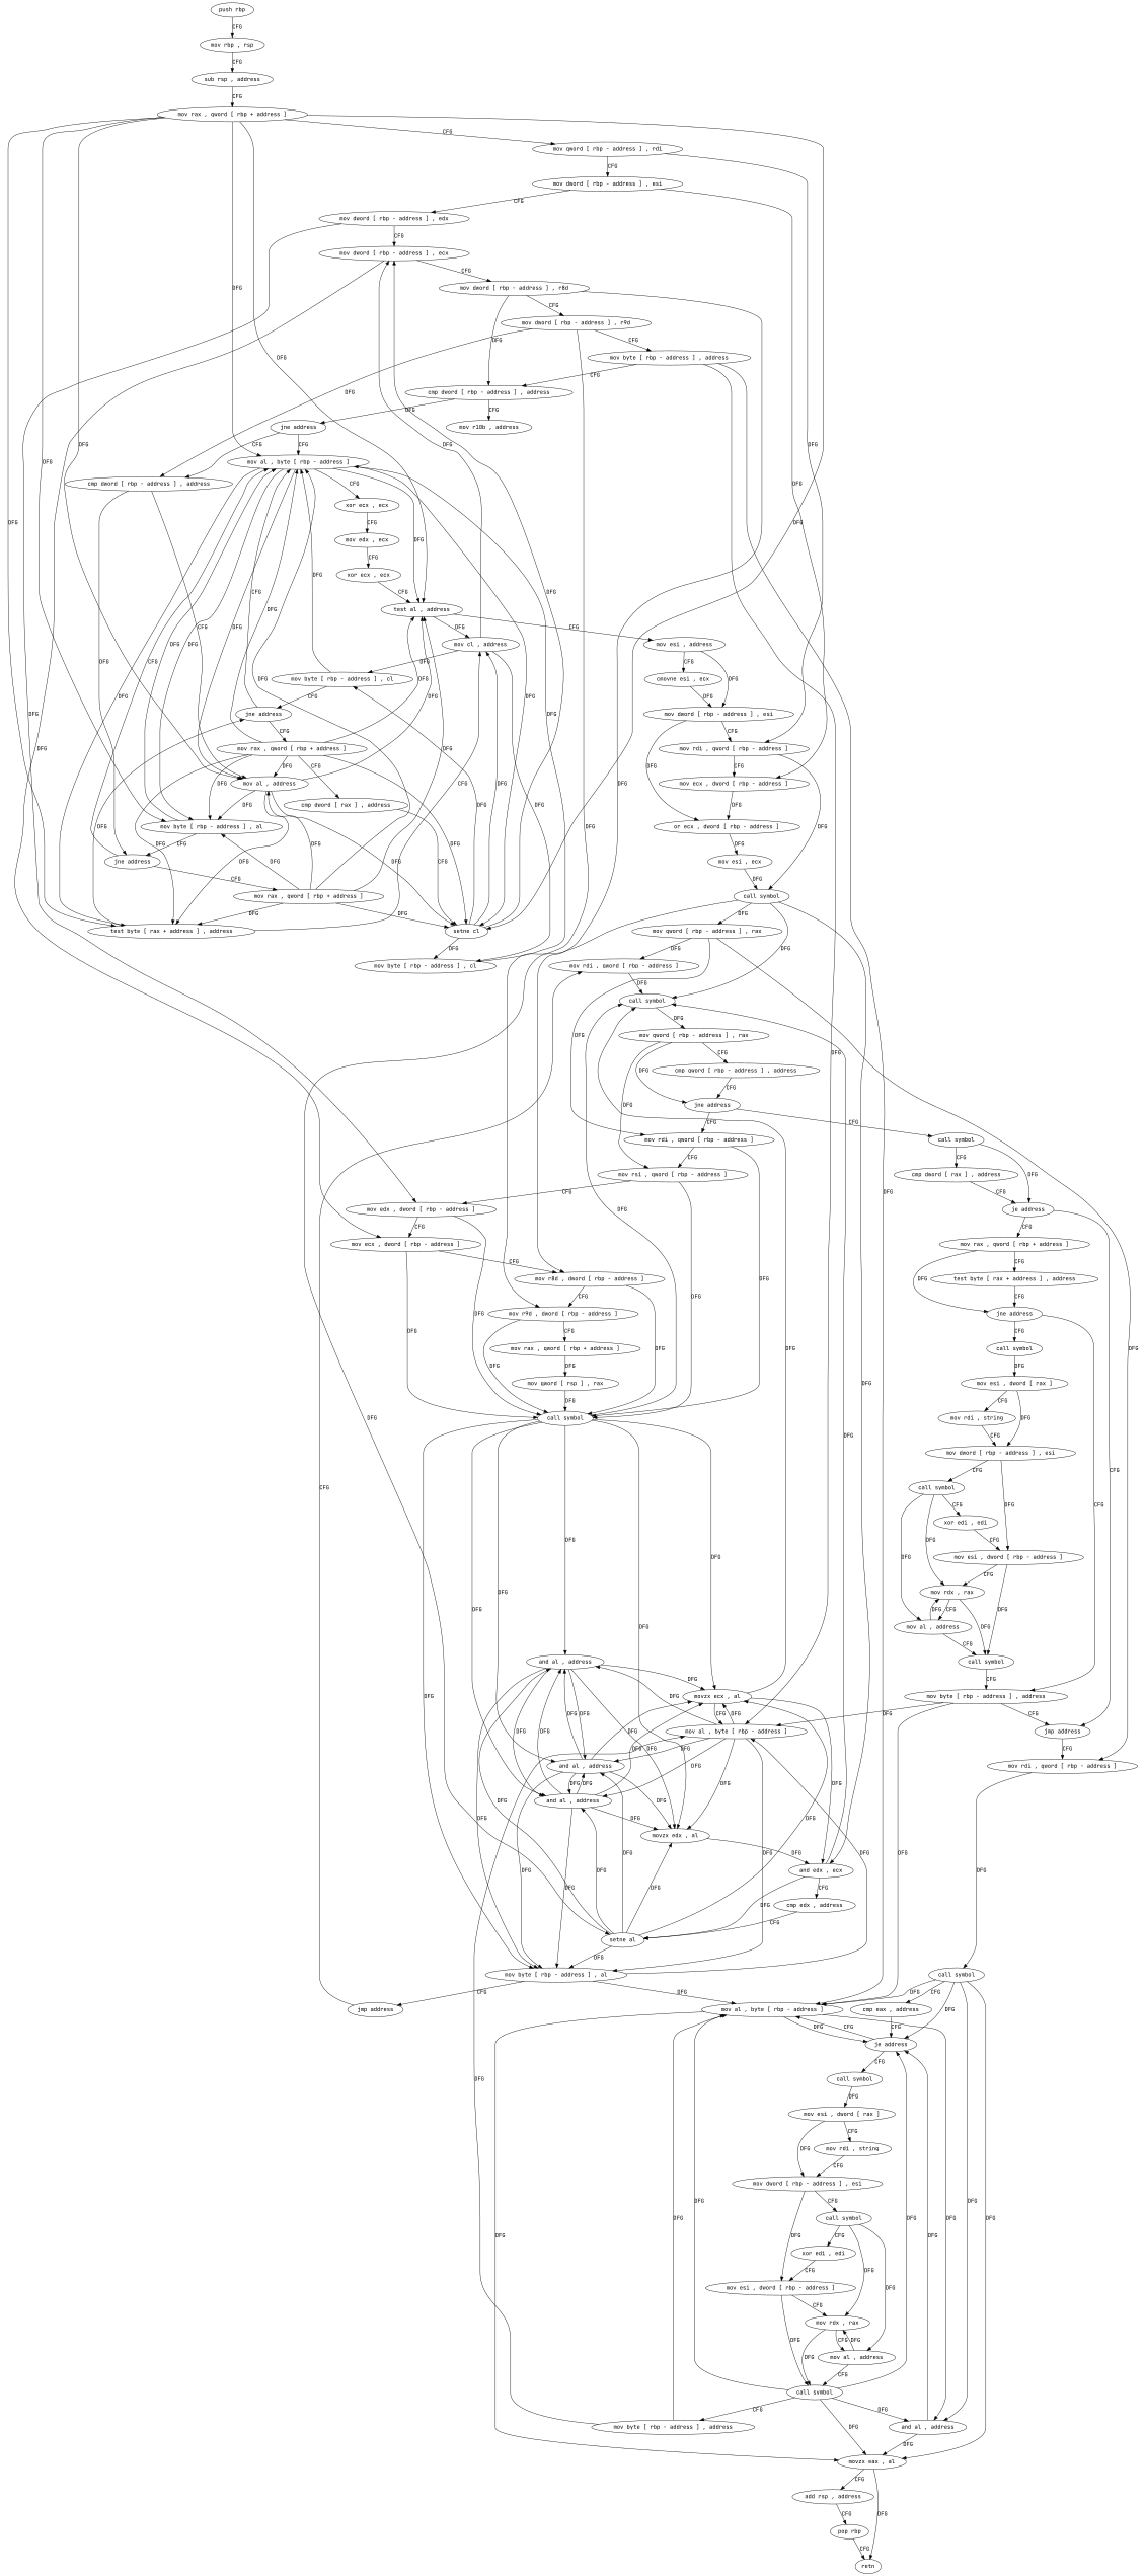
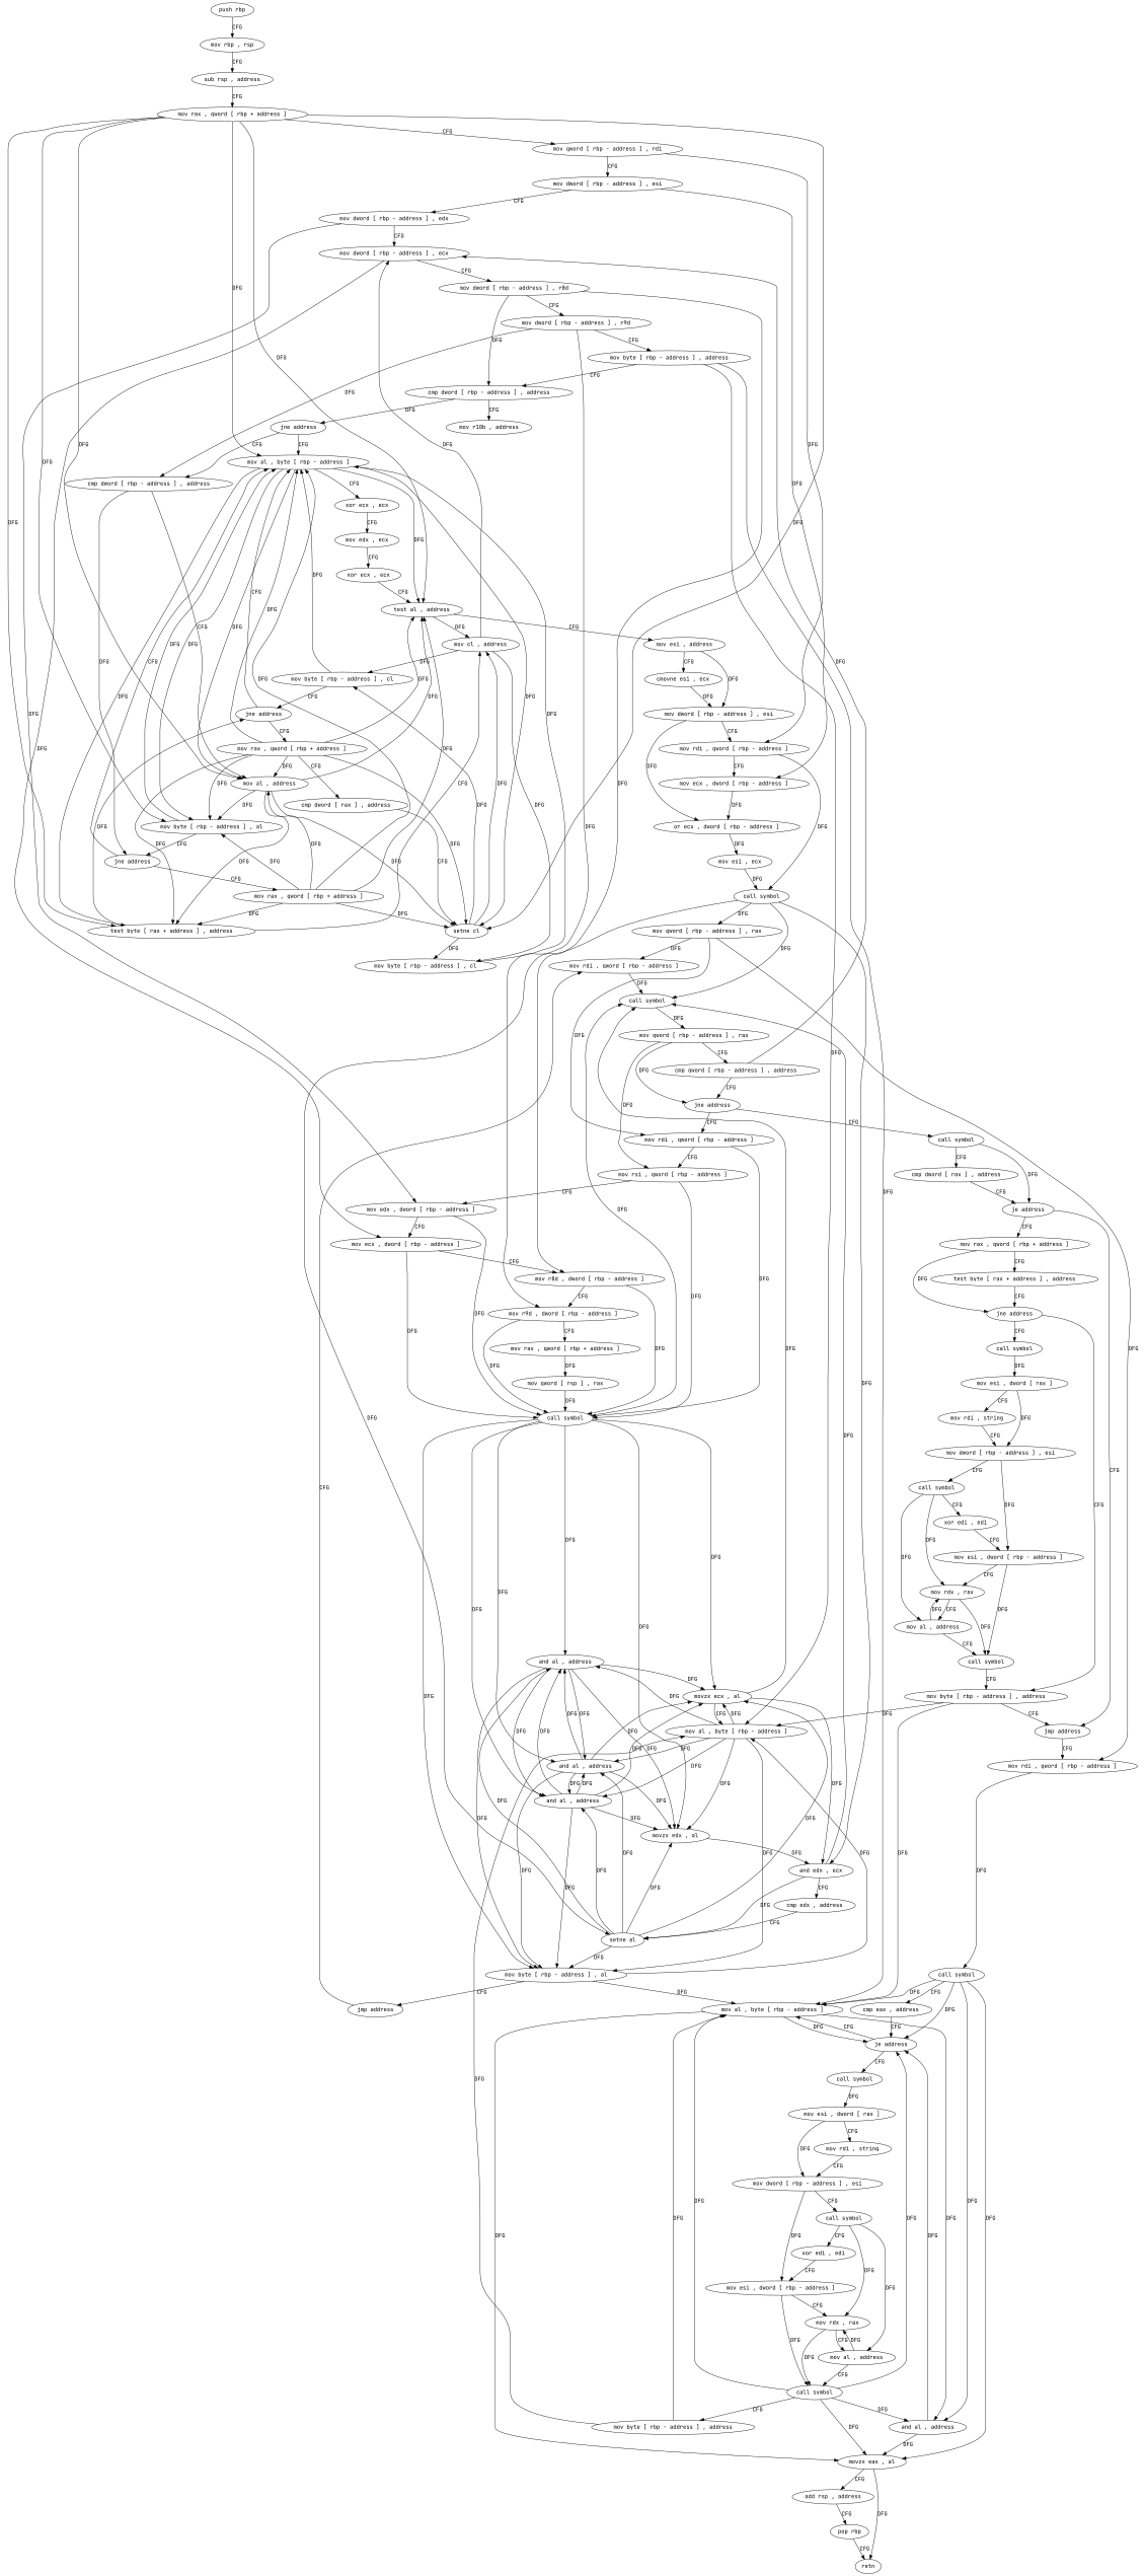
  digraph {
    fontname="JetBrains Mono"
    node [fontname="JetBrains Mono"]
    edge [fontname="JetBrains Mono"]
    n1 [label="push rbp"]
    n2 [label="mov rbp , rsp"]
    n3 [label="sub rsp , address"]
    n4 [label="mov rax , qword [ rbp + address ]"]
    n5 [label="mov qword [ rbp - address ] , rdi"]
    n6 [label="mov al , byte [ rbp - address ]"]
    n7 [label="test al , address"]
    n8 [label="mov al , address"]
    n9 [label="mov byte [ rbp - address ] , al"]
    n10 [label="test byte [ rax + address ] , address"]
    n11 [label="setne cl"]
    n12 [label="mov dword [ rbp - address ] , esi"]
    n13 [label="mov rdi , qword [ rbp - address ]"]
    n14 [label="xor ecx , ecx"]
    n15 [label="mov esi , address"]
    n16 [label="mov cl , address"]
    n17 [label="jne address"]
    n18 [label="jne address"]
    n19 [label="mov dword [ rbp - address ] , ecx"]
    n20 [label="mov byte [ rbp - address ] , cl"]
    n21 [label="mov byte [ rbp - address ] , cl"]
    n22 [label="mov dword [ rbp - address ] , edx"]
    n23 [label="mov ecx , dword [ rbp - address ]"]
    n24 [label="call symbol"]
    n25 [label="mov edx , dword [ rbp - address ]"]
    n26 [label="or ecx , dword [ rbp - address ]"]
    n27 [label="mov dword [ rbp - address ] , r8d"]
    n28 [label="mov ecx , dword [ rbp - address ]"]
    n29 [label="call symbol"]
    n30 [label="mov dword [ rbp - address ] , r9d"]
    n31 [label="cmp dword [ rbp - address ] , address"]
    n32 [label="mov r8d , dword [ rbp - address ]"]
    n33 [label="mov byte [ rbp - address ] , address"]
    n34 [label="cmp dword [ rbp - address ] , address"]
    n35 [label="mov r9d , dword [ rbp - address ]"]
    n36 [label="mov r10b , address"]
    n37 [label="jne address"]
    n38 [label="mov al , byte [ rbp - address ]"]
    n39 [label="mov al , byte [ rbp - address ]"]
    n40 [label="mov rax , qword [ rbp + address ]"]
    n41 [label="and al , address"]
    n42 [label="movzx ecx , al"]
    n43 [label="and al , address"]
    n44 [label="movzx edx , al"]
    n45 [label="and al , address"]
    n46 [label="mov byte [ rbp - address ] , al"]
    n47 [label="je address"]
    n48 [label="and al , address"]
    n49 [label="movzx eax , al"]
    n50 [label="mov edx , ecx"]
    n51 [label="mov rax , qword [ rbp + address ]"]
    n52 [label="xor ecx , ecx"]
    n53 [label="cmovne esi , ecx"]
    n54 [label="mov dword [ rbp - address ] , esi"]
    n55 [label="mov esi , ecx"]
    n56 [label="mov qword [ rbp - address ] , rax"]
    n57 [label="and edx , ecx"]
    n58 [label="setne al"]
    n59 [label="call symbol"]
    n60 [label="mov rdi , qword [ rbp - address ]"]
    n61 [label="mov rdi , qword [ rbp - address ]"]
    n62 [label="mov rdi , qword [ rbp - address ]"]
    n63 [label="cmp edx , address"]
    n64 [label="mov qword [ rbp - address ] , rax"]
    n65 [label="mov rsi , qword [ rbp - address ]"]
    n66 [label="call symbol"]
    n67 [label="mov qword [ rsp ] , rax"]
    n68 [label="jmp address"]
    n69 [label="call symbol"]
    n70 [label="cmp dword [ rax ] , address"]
    n71 [label="je address"]
    n72 [label="jmp address"]
    n73 [label="mov rax , qword [ rbp + address ]"]
    n74 [label="test byte [ rax + address ] , address"]
    n75 [label="jne address"]
    n76 [label="mov byte [ rbp - address ] , address"]
    n77 [label="call symbol"]
    n78 [label="mov rax , qword [ rbp + address ]"]
    n79 [label="cmp dword [ rax ] , address"]
    n80 [label="cmp qword [ rbp - address ] , address"]
    n81 [label="jne address"]
    n82 [label="cmp eax , address"]
    n83 [label="mov esi , dword [ rax ]"]
    n84 [label="mov rdi , string"]
    n85 [label="mov dword [ rbp - address ] , esi"]
    n86 [label="call symbol"]
    n87 [label="add rsp , address"]
    n88 [label=retn]
    n89 [label="mov esi , dword [ rax ]"]
    n90 [label="mov rdi , string"]
    n91 [label="mov dword [ rbp - address ] , esi"]
    n92 [label="call symbol"]
    n93 [label="mov esi , dword [ rbp - address ]"]
    n94 [label="xor edi , edi"]
    n95 [label="mov rdx , rax"]
    n96 [label="mov al , address"]
    n97 [label="call symbol"]
    n98 [label="pop rbp"]
    n99 [label="call symbol"]
    n100 [label="mov esi , dword [ rbp - address ]"]
    n101 [label="xor edi , edi"]
    n102 [label="mov rdx , rax"]
    n103 [label="mov al , address"]
    n104 [label="call symbol"]
    n105 [label="mov byte [ rbp - address ] , address"]
    n1 -> n2 [label=CFG]
    n2 -> n3 [label=CFG]
    n3 -> n4 [label=CFG]
    n4 -> n5 [label=CFG]
    n4 -> n6 [label=DFG]
    n4 -> n7 [label=DFG]
    n4 -> n8 [label=DFG]
    n4 -> n9 [label=DFG]
    n4 -> n10 [label=DFG]
    n4 -> n11 [label=DFG]
    n5 -> n12 [label=CFG]
    n5 -> n13 [label=DFG]
    n6 -> n7 [label=DFG]
    n6 -> n8 [label=DFG]
    n6 -> n9 [label=DFG]
    n6 -> n10 [label=DFG]
    n6 -> n11 [label=DFG]
    n6 -> n14 [label=CFG]
    n7 -> n15 [label=CFG]
    n7 -> n16 [label=DFG]
    n8 -> n7 [label=DFG]
    n8 -> n9 [label=DFG]
    n8 -> n10 [label=DFG]
    n8 -> n11 [label=DFG]
    n9 -> n6 [label=DFG]
    n9 -> n17 [label=CFG]
    n10 -> n16 [label=CFG]
    n10 -> n18 [label=DFG]
    n11 -> n16 [label=DFG]
-   n11 -> n19 [label=DFG]
+   n80 -> n19 [label=DFG]
    n11 -> n20 [label=DFG]
    n11 -> n21 [label=DFG]
    n12 -> n22 [label=CFG]
    n12 -> n23 [label=DFG]
    n13 -> n23 [label=CFG]
    n13 -> n24 [label=DFG]
    n14 -> n50 [label=CFG]
    n15 -> n53 [label=CFG]
    n15 -> n54 [label=DFG]
    n16 -> n19 [label=DFG]
    n16 -> n20 [label=DFG]
    n16 -> n21 [label=DFG]
    n17 -> n6 [label=CFG]
    n17 -> n51 [label=CFG]
    n18 -> n6 [label=CFG]
    n18 -> n78 [label=CFG]
    n19 -> n27 [label=CFG]
    n19 -> n28 [label=DFG]
    n20 -> n6 [label=DFG]
    n20 -> n18 [label=CFG]
    n21 -> n6 [label=DFG]
    n22 -> n19 [label=CFG]
    n22 -> n25 [label=DFG]
    n23 -> n26 [label=DFG]
    n24 -> n56 [label=DFG]
    n24 -> n57 [label=DFG]
    n24 -> n58 [label=DFG]
    n24 -> n59 [label=DFG]
    n25 -> n28 [label=CFG]
    n25 -> n29 [label=DFG]
    n26 -> n55 [label=DFG]
    n27 -> n30 [label=CFG]
    n27 -> n31 [label=DFG]
    n27 -> n32 [label=DFG]
    n28 -> n29 [label=DFG]
    n28 -> n32 [label=CFG]
    n29 -> n41 [label=DFG]
    n29 -> n42 [label=DFG]
    n29 -> n43 [label=DFG]
    n29 -> n44 [label=DFG]
    n29 -> n45 [label=DFG]
    n29 -> n46 [label=DFG]
    n29 -> n59 [label=DFG]
    n30 -> n33 [label=CFG]
    n30 -> n34 [label=DFG]
    n30 -> n35 [label=DFG]
    n31 -> n36 [label=CFG]
    n31 -> n37 [label=DFG]
    n32 -> n29 [label=DFG]
    n32 -> n35 [label=CFG]
    n33 -> n31 [label=CFG]
    n33 -> n38 [label=DFG]
    n33 -> n39 [label=DFG]
    n34 -> n8 [label=CFG]
    n34 -> n17 [label=DFG]
    n35 -> n29 [label=DFG]
    n35 -> n40 [label=CFG]
    n37 -> n6 [label=CFG]
    n37 -> n34 [label=CFG]
    n38 -> n41 [label=DFG]
    n38 -> n42 [label=DFG]
    n38 -> n43 [label=DFG]
    n38 -> n44 [label=DFG]
    n38 -> n45 [label=DFG]
    n38 -> n46 [label=DFG]
    n39 -> n47 [label=DFG]
    n39 -> n48 [label=DFG]
    n39 -> n49 [label=DFG]
    n40 -> n67 [label=DFG]
    n41 -> n42 [label=DFG]
    n41 -> n43 [label=DFG]
    n41 -> n44 [label=DFG]
    n41 -> n45 [label=DFG]
    n41 -> n46 [label=DFG]
    n42 -> n38 [label=CFG]
    n42 -> n57 [label=DFG]
    n42 -> n59 [label=DFG]
    n43 -> n41 [label=DFG]
    n43 -> n42 [label=DFG]
    n43 -> n44 [label=DFG]
    n43 -> n45 [label=DFG]
    n43 -> n46 [label=DFG]
    n44 -> n57 [label=DFG]
    n45 -> n41 [label=DFG]
    n45 -> n42 [label=DFG]
    n45 -> n43 [label=DFG]
    n45 -> n44 [label=DFG]
    n45 -> n46 [label=DFG]
    n46 -> n38 [label=DFG]
    n46 -> n39 [label=DFG]
    n46 -> n68 [label=CFG]
    n47 -> n39 [label=CFG]
    n47 -> n86 [label=CFG]
    n48 -> n47 [label=DFG]
    n48 -> n49 [label=DFG]
    n49 -> n87 [label=CFG]
    n49 -> n88 [label=DFG]
    n50 -> n52 [label=CFG]
    n51 -> n6 [label=DFG]
    n51 -> n7 [label=DFG]
    n51 -> n8 [label=DFG]
    n51 -> n9 [label=DFG]
    n51 -> n10 [label=DFG]
    n51 -> n11 [label=DFG]
    n52 -> n7 [label=CFG]
    n53 -> n54 [label=DFG]
    n54 -> n13 [label=CFG]
    n54 -> n26 [label=DFG]
    n55 -> n24 [label=DFG]
    n56 -> n60 [label=DFG]
    n56 -> n61 [label=DFG]
    n56 -> n62 [label=DFG]
    n57 -> n58 [label=DFG]
    n57 -> n59 [label=DFG]
    n57 -> n63 [label=CFG]
    n58 -> n41 [label=DFG]
    n58 -> n42 [label=DFG]
    n58 -> n43 [label=DFG]
    n58 -> n44 [label=DFG]
    n58 -> n45 [label=DFG]
    n58 -> n46 [label=DFG]
    n59 -> n64 [label=DFG]
    n60 -> n59 [label=DFG]
    n61 -> n29 [label=DFG]
    n61 -> n65 [label=CFG]
    n62 -> n66 [label=DFG]
    n63 -> n58 [label=CFG]
    n64 -> n65 [label=DFG]
    n64 -> n80 [label=CFG]
    n64 -> n81 [label=DFG]
    n65 -> n25 [label=CFG]
    n65 -> n29 [label=DFG]
    n66 -> n39 [label=DFG]
    n66 -> n47 [label=DFG]
    n66 -> n48 [label=DFG]
    n66 -> n49 [label=DFG]
    n66 -> n82 [label=CFG]
    n67 -> n29 [label=DFG]
    n68 -> n60 [label=CFG]
    n69 -> n70 [label=CFG]
    n69 -> n71 [label=DFG]
    n70 -> n71 [label=CFG]
    n71 -> n72 [label=CFG]
    n71 -> n73 [label=CFG]
    n72 -> n62 [label=CFG]
    n73 -> n74 [label=CFG]
    n73 -> n75 [label=DFG]
    n74 -> n75 [label=CFG]
    n75 -> n76 [label=CFG]
    n75 -> n77 [label=CFG]
    n76 -> n38 [label=DFG]
    n76 -> n39 [label=DFG]
    n76 -> n72 [label=CFG]
    n77 -> n83 [label=DFG]
    n78 -> n6 [label=DFG]
    n78 -> n7 [label=DFG]
    n78 -> n8 [label=DFG]
    n78 -> n9 [label=DFG]
    n78 -> n10 [label=DFG]
    n78 -> n11 [label=DFG]
    n78 -> n79 [label=CFG]
    n79 -> n11 [label=CFG]
    n80 -> n81 [label=CFG]
    n81 -> n61 [label=CFG]
    n81 -> n69 [label=CFG]
    n82 -> n47 [label=CFG]
    n83 -> n84 [label=CFG]
    n83 -> n85 [label=DFG]
    n84 -> n85 [label=CFG]
    n85 -> n92 [label=CFG]
    n85 -> n93 [label=DFG]
    n86 -> n89 [label=DFG]
    n87 -> n98 [label=CFG]
    n89 -> n90 [label=CFG]
    n89 -> n91 [label=DFG]
    n90 -> n91 [label=CFG]
    n91 -> n99 [label=CFG]
    n91 -> n100 [label=DFG]
    n92 -> n94 [label=CFG]
    n92 -> n95 [label=DFG]
    n92 -> n96 [label=DFG]
    n93 -> n95 [label=CFG]
    n93 -> n97 [label=DFG]
    n94 -> n93 [label=CFG]
    n95 -> n96 [label=CFG]
    n95 -> n97 [label=DFG]
    n96 -> n95 [label=DFG]
    n96 -> n97 [label=CFG]
    n97 -> n76 [label=CFG]
    n98 -> n88 [label=CFG]
    n99 -> n101 [label=CFG]
    n99 -> n102 [label=DFG]
    n99 -> n103 [label=DFG]
    n100 -> n102 [label=CFG]
    n100 -> n104 [label=DFG]
    n101 -> n100 [label=CFG]
    n102 -> n103 [label=CFG]
    n102 -> n104 [label=DFG]
    n103 -> n102 [label=DFG]
    n103 -> n104 [label=CFG]
    n104 -> n39 [label=DFG]
    n104 -> n47 [label=DFG]
    n104 -> n48 [label=DFG]
    n104 -> n49 [label=DFG]
    n104 -> n105 [label=CFG]
    n105 -> n38 [label=DFG]
    n105 -> n39 [label=DFG]
  }
